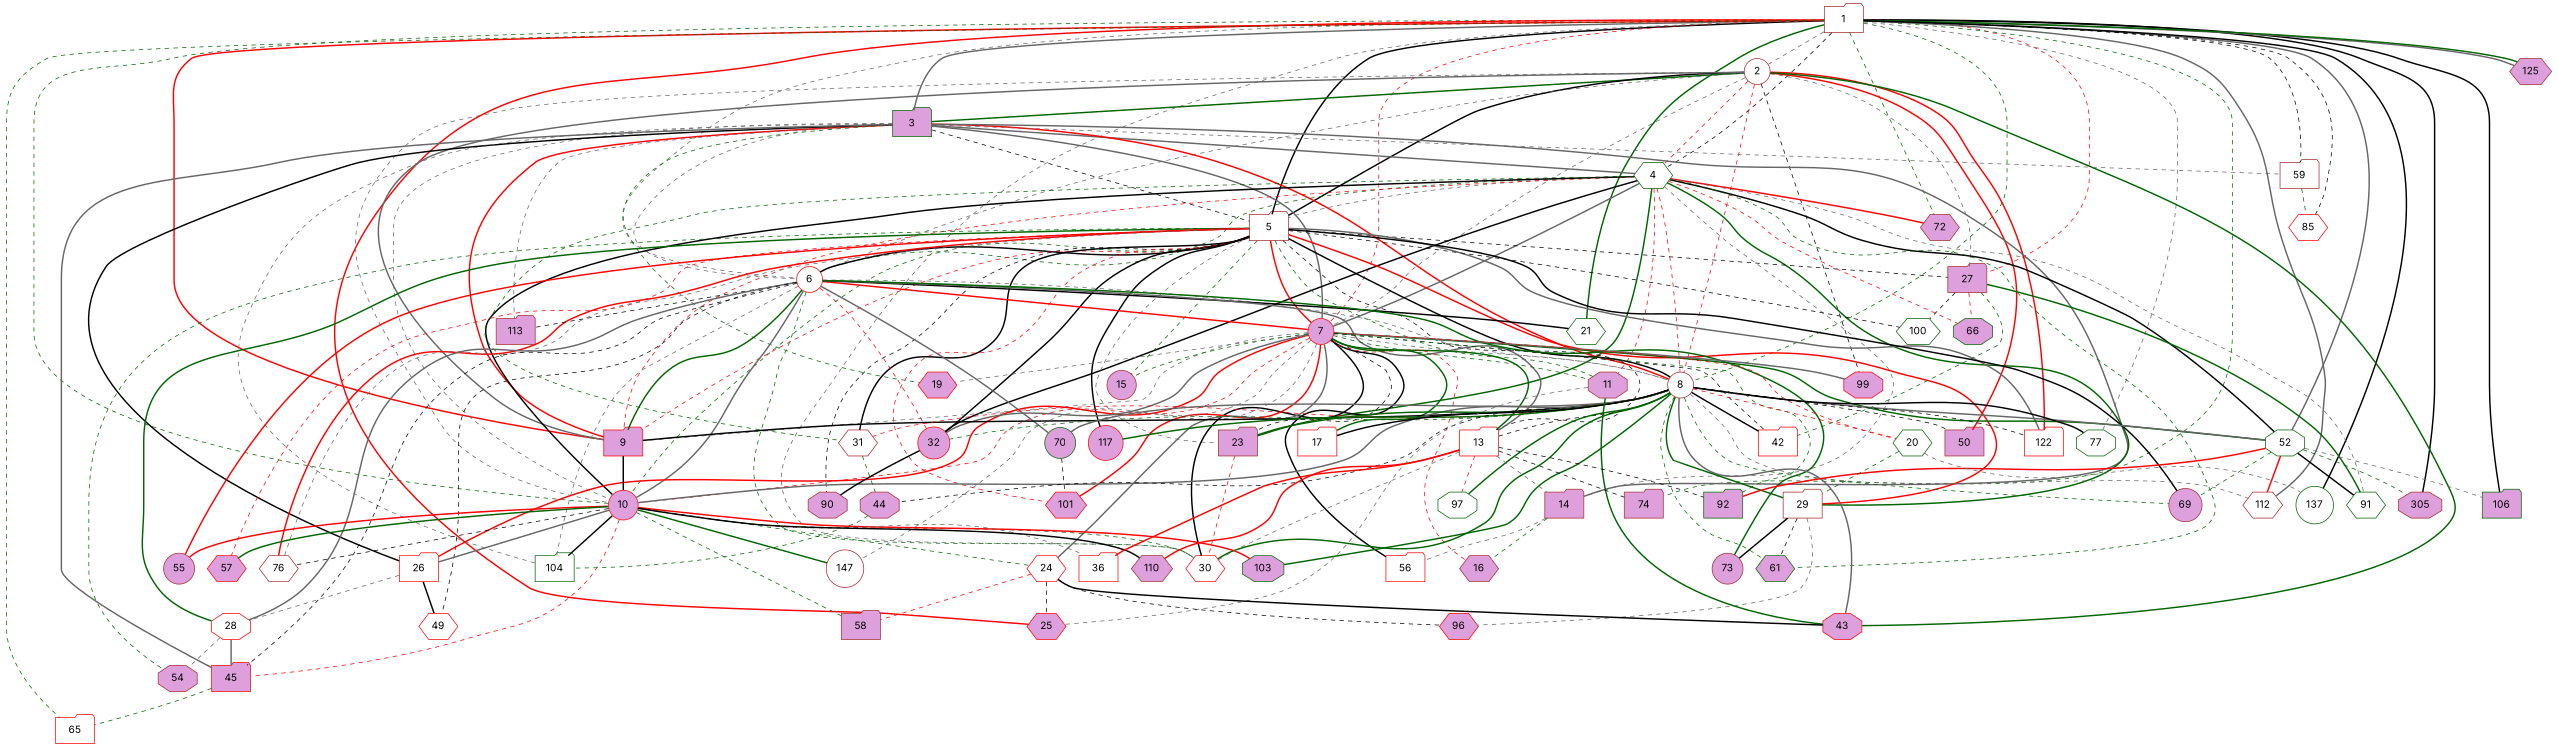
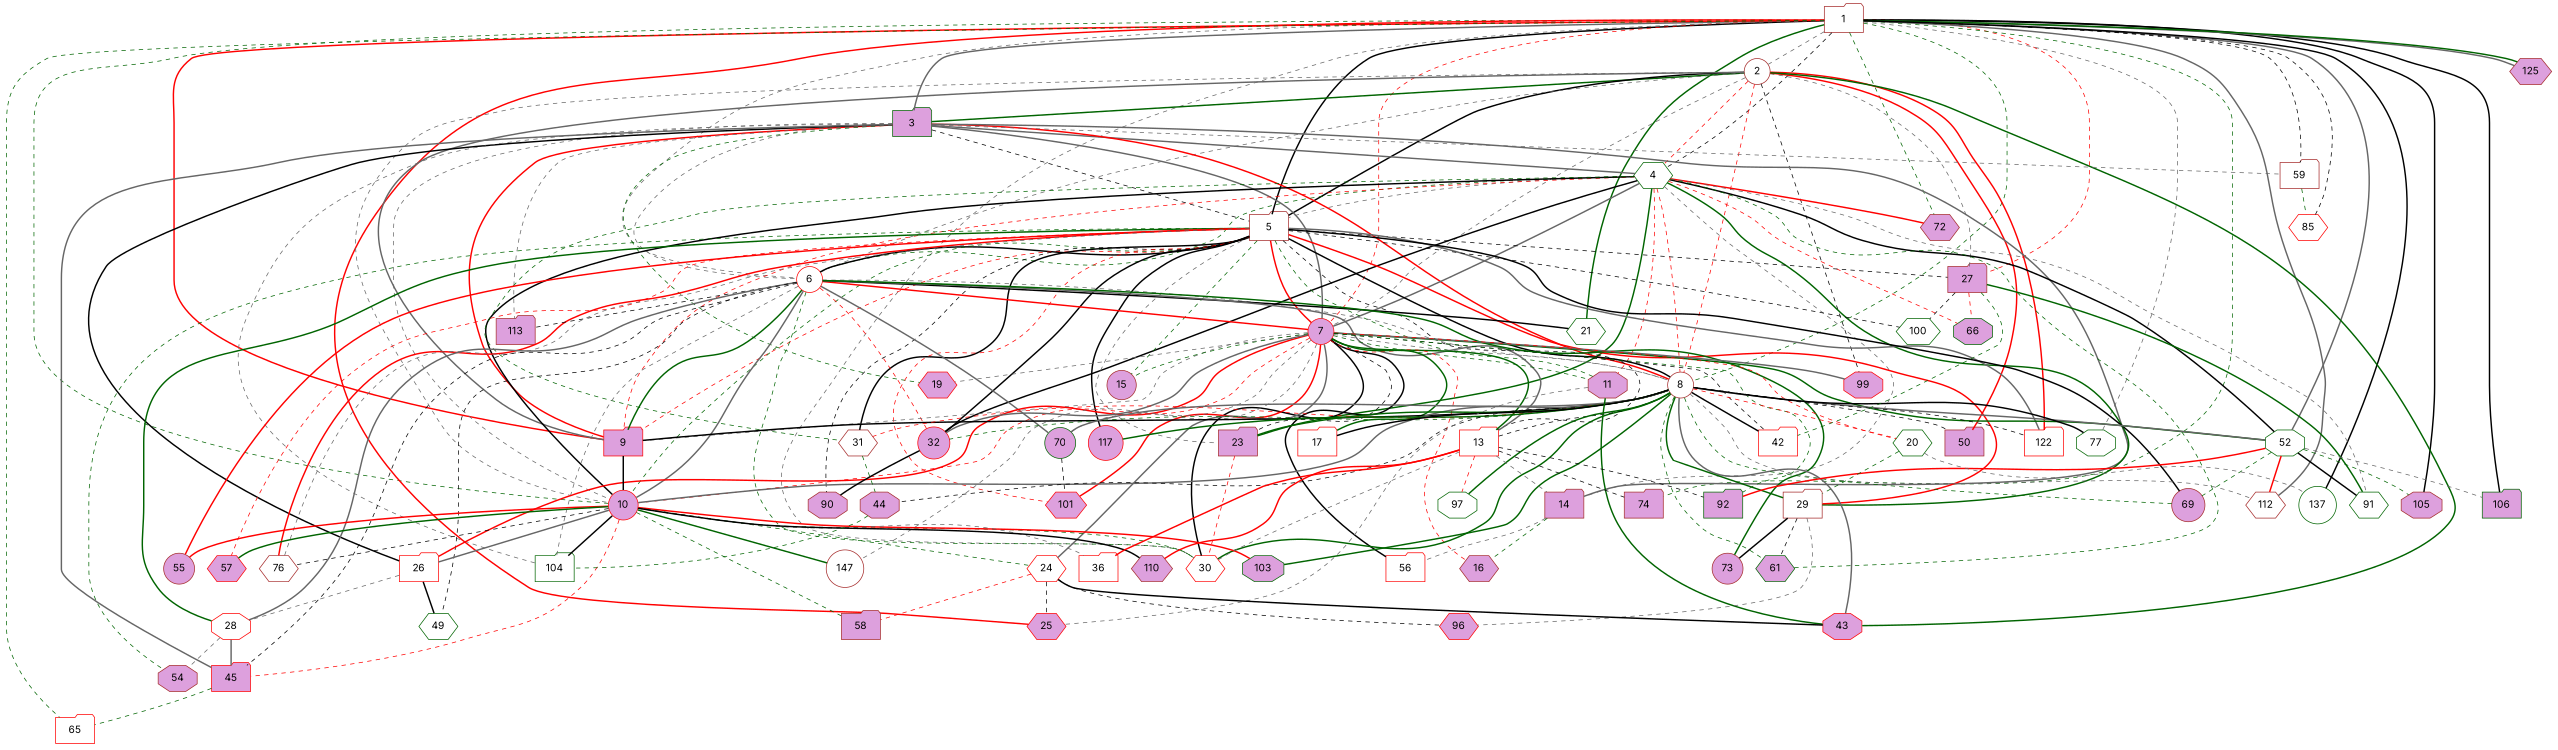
  graph {
    fontname=Inter
    node [color=brown fillcolor=plum fontname=Inter shape=folder style=filled]
    edge [color=gray40 fontname=Inter style=dashed]
    1 [fillcolor=white super="+53+12"]
    2 [fillcolor=white shape=circle]
    3 [color=darkgreen]
    4 [color=darkgreen fillcolor=white shape=hexagon super="+86+132+94+37"]
    5 [fillcolor=white]
    6 [color=red fillcolor=white shape=circle]
    7 [color=red shape=circle super="+63"]
    8 [fillcolor=white shape=circle super="+107+40+64+47+33+80+22+142+118+67+83+18"]
    9 [color=red]
    10 [color=red shape=circle super="+41"]
    21 [color=darkgreen fillcolor=white shape=hexagon]
    25 [color=red shape=hexagon super="+89"]
    27 [super="+71"]
    30 [color=red fillcolor=white shape=hexagon super="+140+84+51+102"]
    52 [color=darkgreen fillcolor=white shape=octagon super="+135+82"]
    59 [fillcolor=white super="+60"]
    65 [color=red fillcolor=white]
    72 [shape=hexagon]
    74 [super="+78"]
    77 [color=darkgreen fillcolor=white shape=octagon]
    85 [color=red fillcolor=white shape=hexagon]
-   105 [shape=octagon label=305]
+   105 [shape=octagon]
    106 [color=darkgreen]
    112 [fillcolor=white shape=hexagon]
    125 [shape=hexagon]
    137 [color=darkgreen fillcolor=white shape=circle]
    50
    99 [color=red shape=octagon]
    122 [color=red fillcolor=white super="+126"]
    43 [color=red shape=octagon super="+88"]
    14
    19 [color=red shape=hexagon]
    26 [color=red fillcolor=white super="+48"]
    45 [color=red super="+116+68"]
    104 [color=darkgreen fillcolor=white super="+131"]
    113
    11 [shape=octagon super="+108"]
    23 [super="+145+133+62"]
    29 [fillcolor=white super="+38"]
    31 [fillcolor=white shape=hexagon]
    32 [color=red shape=circle super="+115"]
    61 [color=darkgreen shape=hexagon]
    66 [color=darkgreen shape=octagon]
    91 [color=darkgreen fillcolor=white shape=hexagon]
    13 [color=red fillcolor=white super="+35"]
    15 [shape=circle]
    28 [color=red fillcolor=white shape=octagon]
    54 [shape=octagon]
    55 [shape=circle]
    57 [color=red shape=hexagon]
    69 [shape=circle super="+144"]
    76 [fillcolor=white shape=hexagon super="+138"]
    90 [shape=octagon]
    100 [color=darkgreen fillcolor=white shape=hexagon]
    101 [color=red shape=hexagon]
    117 [color=red shape=circle]
-   49 [color=red fillcolor=white shape=hexagon]
+   49 [color=darkgreen fillcolor=white shape=hexagon]
    70 [color=darkgreen shape=circle super="+75"]
    73 [shape=circle]
    56 [color=red fillcolor=white]
    16 [shape=hexagon]
    17 [color=red fillcolor=white]
    20 [color=darkgreen fillcolor=white shape=hexagon]
    24 [color=red fillcolor=white shape=hexagon]
    42 [color=red fillcolor=white]
    92 [color=darkgreen super="+123"]
    147 [fillcolor=white shape=circle]
    44 [shape=octagon]
    97 [color=darkgreen fillcolor=white shape=octagon]
    103 [color=darkgreen shape=octagon]
    36 [color=red fillcolor=white]
    58
    110 [shape=hexagon]
    96 [color=red shape=hexagon]
    1 -- 2
    1 -- 3 [style=bold weight=2]
    1 -- 4 [color=black]
    1 -- 5 [color=black style=bold weight=2]
    1 -- 6
    1 -- 7 [color=red weight=3]
    1 -- 8 [color=darkgreen weight=3]
    1 -- 9 [color=red style=bold weight=2]
    1 -- 10 [color=darkgreen weight=2]
    1 -- 21 [color=darkgreen style=bold]
    1 -- 25 [color=red style=bold]
    1 -- 27 [color=red]
    1 -- 30
    1 -- 52 [style=bold]
    1 -- 59 [color=black weight=2]
    1 -- 65 [color=darkgreen]
    1 -- 72 [color=darkgreen]
    1 -- 74 [color=darkgreen weight=2]
    1 -- 77
    1 -- 85 [color=black]
    1 -- 105 [color=black style=bold]
    1 -- 106 [color=black style=bold]
    1 -- 112 [style=bold]
    1 -- 125 [style=bold]
    1 -- 125 [color=darkgreen style=bold]
    1 -- 137 [color=black style=bold]
    2 -- 3 [color=darkgreen style=bold]
    2 -- 4 [color=red]
    2 -- 5 [color=black style=bold]
    2 -- 6
    2 -- 7 [weight=2]
    2 -- 8 [color=red weight=4]
    2 -- 9 [style=bold]
    2 -- 10
    2 -- 27
    2 -- 50 [color=red style=bold]
    2 -- 99 [color=black]
    2 -- 122 [color=red style=bold]
    2 -- 43 [color=darkgreen style=bold]
    3 -- 4 [style=bold]
    3 -- 5 [color=black]
    3 -- 6
    3 -- 7 [style=bold]
    3 -- 8 [color=red style=bold weight=3]
    3 -- 9 [color=red style=bold]
    3 -- 10
    3 -- 59
    3 -- 14 [style=bold]
    3 -- 19 [color=darkgreen]
    3 -- 26 [color=black style=bold]
    3 -- 45 [style=bold]
    3 -- 104
    3 -- 113
    4 -- 5
    4 -- 6 [color=darkgreen]
    4 -- 7 [style=bold]
    4 -- 8 [color=red weight=3]
    4 -- 9 [color=red]
    4 -- 10 [color=black style=bold weight=2]
    4 -- 52 [color=black style=bold]
    4 -- 72 [color=red style=bold]
    4 -- 14
    4 -- 11 [color=red weight=3]
    4 -- 23 [color=darkgreen style=bold]
    4 -- 29 [color=darkgreen style=bold]
    4 -- 31 [color=darkgreen]
    4 -- 32 [color=black style=bold]
    4 -- 61 [color=darkgreen]
    4 -- 66 [color=red]
    4 -- 91
    5 -- 6 [color=black style=bold]
    5 -- 7 [color=red style=bold]
    5 -- 8 [color=black style=bold weight=5]
    5 -- 9 [color=red]
    5 -- 10 [color=darkgreen]
    5 -- 27 [color=black]
    5 -- 122 [style=bold]
    5 -- 11 [color=darkgreen]
    5 -- 23
    5 -- 29 [color=red style=bold]
    5 -- 31 [color=black style=bold]
    5 -- 32 [color=black style=bold]
    5 -- 13 [color=black]
    5 -- 15 [color=darkgreen]
    5 -- 28 [color=darkgreen style=bold]
    5 -- 54 [color=darkgreen]
    5 -- 55 [color=red style=bold]
    5 -- 57 [color=red]
    5 -- 69 [color=black style=bold weight=2]
    5 -- 76 [color=red style=bold]
    5 -- 76
    5 -- 90 [color=black]
    5 -- 100 [color=black]
    5 -- 101 [color=red]
    5 -- 117 [color=black style=bold]
    6 -- 7 [color=red style=bold]
    6 -- 8 [weight=2]
    6 -- 9 [color=darkgreen style=bold]
    6 -- 10 [style=bold]
    6 -- 21 [color=black style=bold]
    6 -- 30 [color=darkgreen]
    6 -- 45 [color=black]
    6 -- 104
    6 -- 113 [color=black]
    6 -- 32 [color=red]
    6 -- 13 [style=bold]
    6 -- 28 [style=bold]
    6 -- 49 [color=black]
    6 -- 70 [style=bold]
    6 -- 73 [color=darkgreen style=bold]
    7 -- 8
    7 -- 9
    7 -- 10 [color=red]
    7 -- 30 [color=black style=bold]
    7 -- 52 [color=darkgreen style=bold]
    7 -- 99 [style=bold]
    7 -- 19
    7 -- 26 [color=red style=bold]
    7 -- 11 [color=darkgreen]
    7 -- 23 [color=black weight=2]
    7 -- 32 [style=bold]
    7 -- 13 [color=darkgreen style=bold]
    7 -- 15 [color=darkgreen]
    7 -- 101 [color=red style=bold]
    7 -- 70
    7 -- 56 [color=black style=bold]
    7 -- 16 [color=red]
    7 -- 17 [color=darkgreen style=bold]
    7 -- 20 [color=red]
    7 -- 24 [style=bold]
    7 -- 42 [color=black]
    7 -- 92 [color=darkgreen]
    7 -- 147
    8 -- 9 [color=black style=bold]
    8 -- 10 [style=bold weight=2]
    8 -- 30 [color=darkgreen style=bold]
    8 -- 52 [style=bold weight=3]
    8 -- 77 [color=black style=bold]
    8 -- 112
    8 -- 50 [color=black]
    8 -- 122 [color=black]
    8 -- 43 [style=bold weight=2]
    8 -- 23 [color=darkgreen style=bold]
    8 -- 29 [color=darkgreen style=bold]
    8 -- 31 [color=red]
    8 -- 32 [color=darkgreen]
    8 -- 61 [color=darkgreen]
    8 -- 13 [color=black]
    8 -- 69 [color=darkgreen]
    8 -- 117 [color=darkgreen style=bold]
    8 -- 70 [style=bold]
    8 -- 17 [color=black style=bold]
    8 -- 20 [color=red]
    8 -- 42 [color=black style=bold]
    8 -- 44 [color=black]
    8 -- 97 [color=darkgreen style=bold weight=2]
    8 -- 103 [color=darkgreen style=bold]
    9 -- 10 [color=black style=bold]
    10 -- 30 [color=darkgreen]
    10 -- 26 [style=bold]
    10 -- 45 [color=red]
    10 -- 104 [color=black style=bold]
    10 -- 55 [color=red style=bold]
    10 -- 57 [color=darkgreen style=bold]
    10 -- 76 [color=black]
    10 -- 24 [color=darkgreen]
    10 -- 147 [color=darkgreen style=bold]
    10 -- 103 [color=red style=bold]
    10 -- 36
    10 -- 58 [color=darkgreen]
    10 -- 110 [color=black style=bold]
    27 -- 66 [color=red]
    27 -- 91 [color=darkgreen style=bold]
    27 -- 100 [color=black]
    27 -- 42 [color=darkgreen]
    52 -- 105 [color=darkgreen]
    52 -- 106
    52 -- 112 [color=red style=bold]
    52 -- 91 [color=black style=bold]
    52 -- 69 [color=darkgreen]
    52 -- 92 [color=red style=bold]
    59 -- 85 [color=darkgreen]
    14 -- 56
    14 -- 16 [color=darkgreen]
    26 -- 28
    26 -- 49 [color=black style=bold]
    45 -- 65 [color=darkgreen]
    11 -- 25
    11 -- 43 [color=darkgreen style=bold]
    23 -- 30 [color=red]
    29 -- 61 [color=black]
    29 -- 73 [color=black style=bold]
    29 -- 96
    31 -- 44 [color=darkgreen]
    32 -- 90 [color=black style=bold]
    13 -- 30
    13 -- 74 [color=black]
    13 -- 14
    13 -- 92 [color=black]
    13 -- 97 [color=red]
    13 -- 36 [color=red style=bold]
    13 -- 110 [color=red style=bold]
    28 -- 45 [style=bold]
    28 -- 54
    70 -- 101 [color=black]
    20 -- 137
    20 -- 29 [color=darkgreen]
    24 -- 25 [color=black]
    24 -- 43 [color=black style=bold]
    24 -- 58 [color=red]
    24 -- 96 [color=black]
    44 -- 104 [color=darkgreen]
  }
